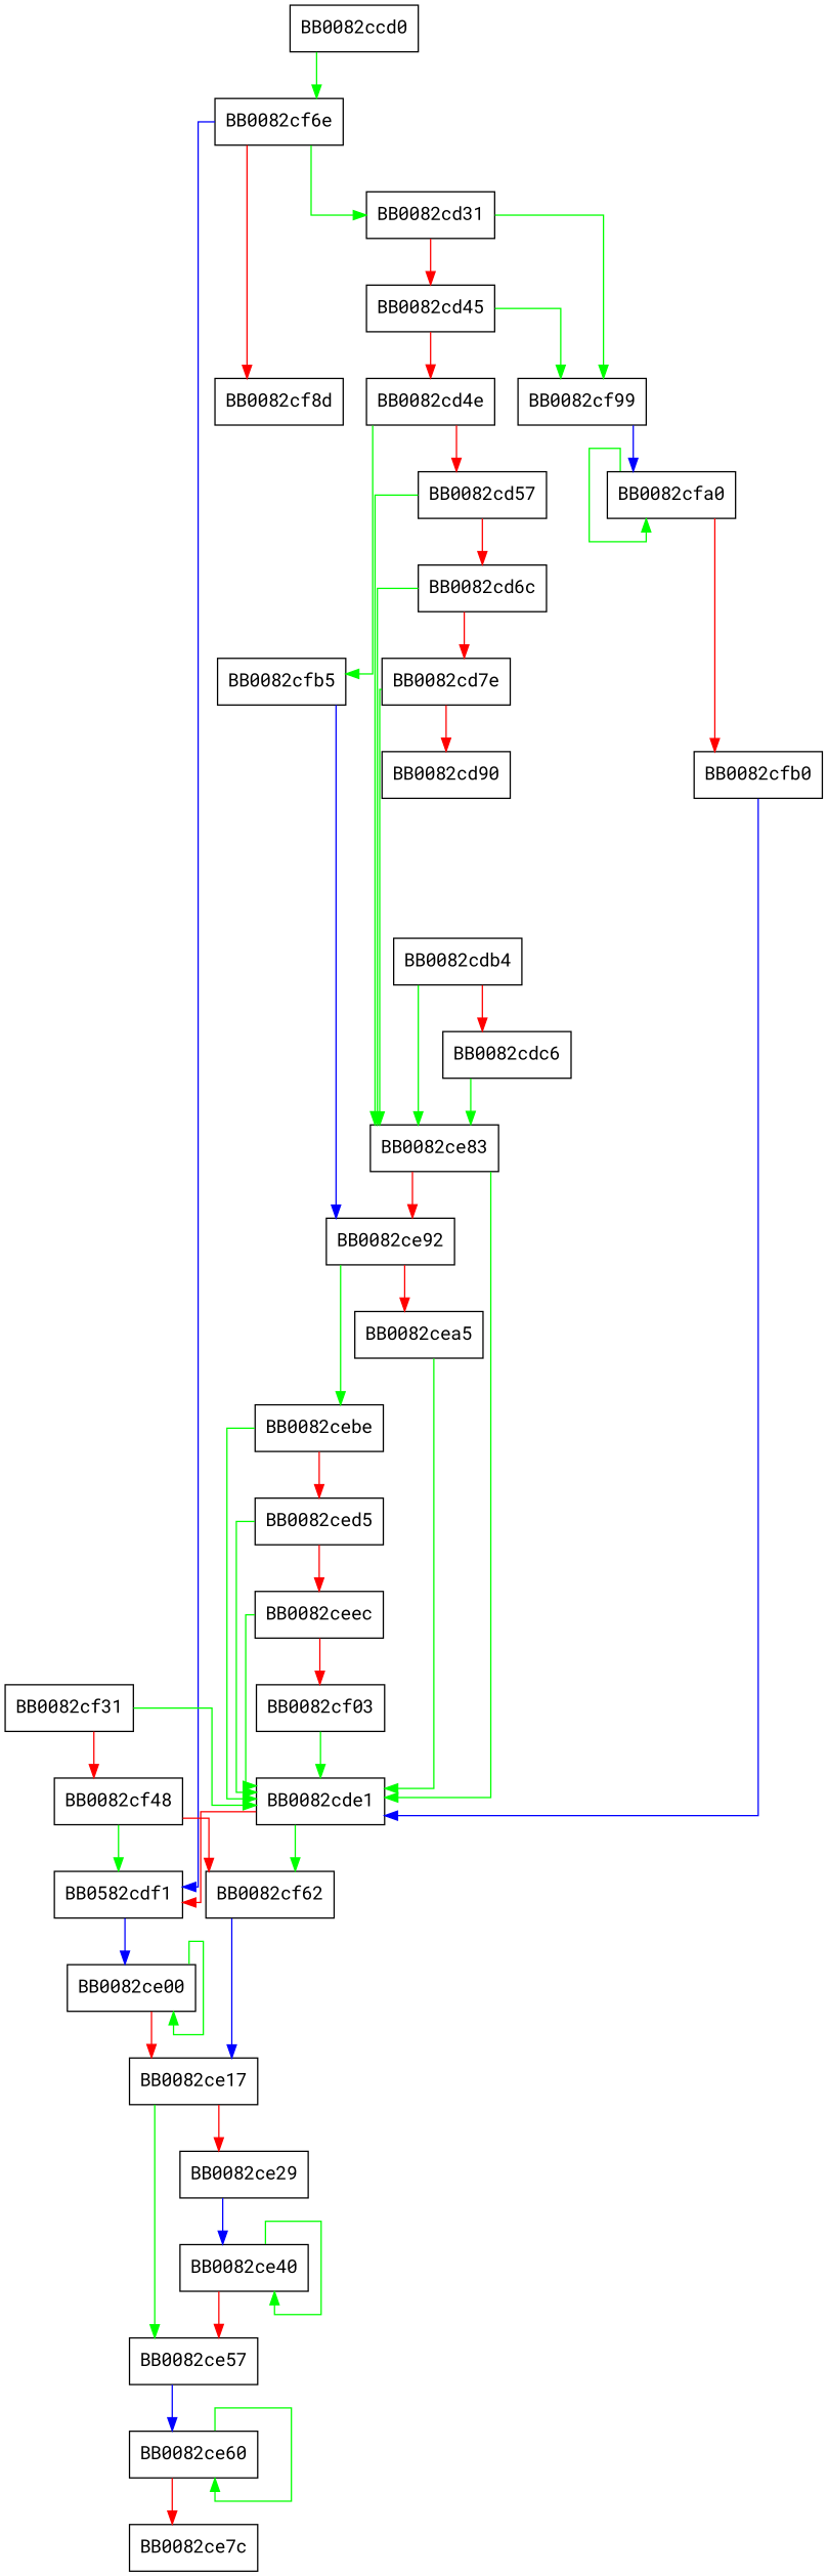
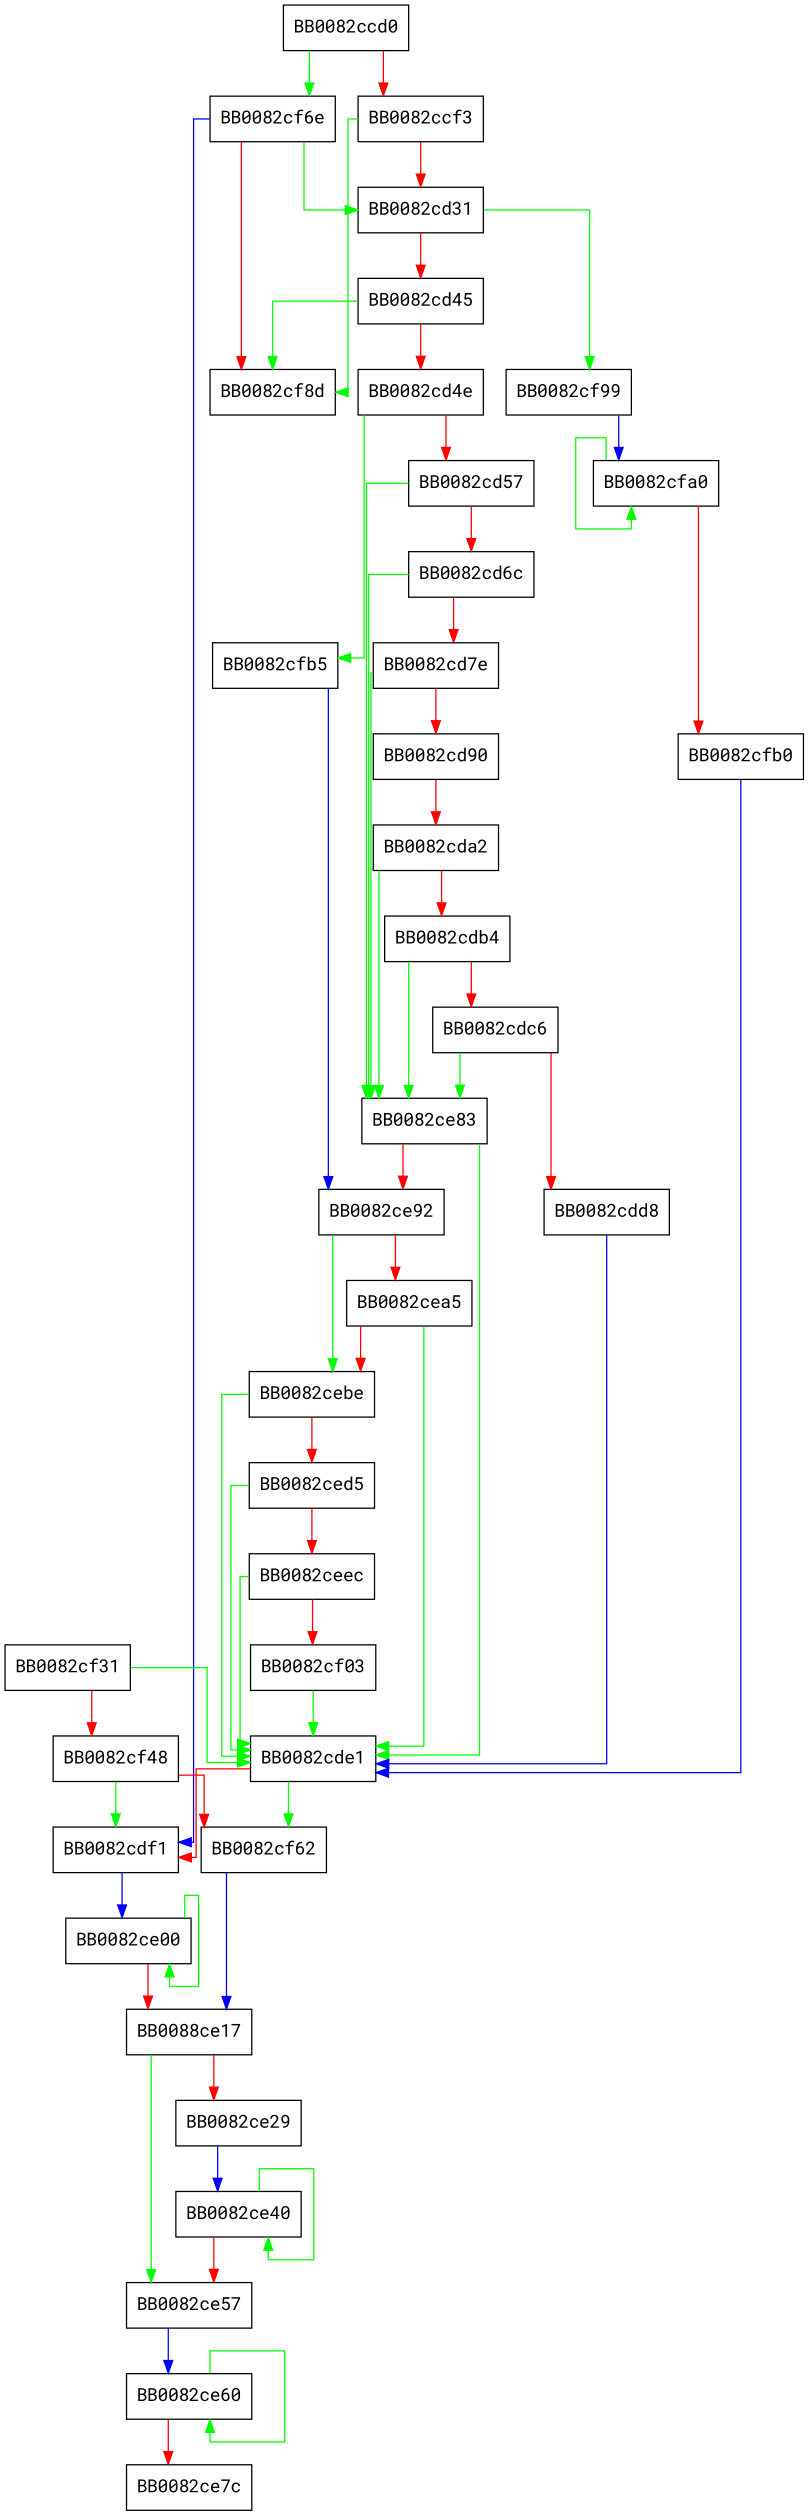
  digraph {
    fontname="Roboto Mono"
    splines=ortho
    node [fontname="Roboto Mono" shape=box]
    edge [color=green fontname="Roboto Mono"]
    BB0082ccd0
    BB0082cf6e
+   BB0082ccf3
    BB0082cf8d
    BB0082cd31
-   BB0082cdf1 [label=BB0582cdf1]
+   BB0082cdf1
    BB0082cf99
    BB0082cd45
    BB0082ce00
    BB0082cfa0
    BB0082cd4e
    BB0082cfb0
    BB0082cfb5
    BB0082cd57
    BB0082ce92
    BB0082ce83
    BB0082cd6c
    BB0082cebe
    BB0082cea5
    BB0082cde1
    BB0082cd7e
    BB0082cf62
    BB0082cd90
+   BB0082cda2
    BB0082cdb4
    BB0082cdc6
-   BB0082ce17
+   BB0082cdd8
+   BB0082ce17 [label=BB0088ce17]
    BB0082ce57
    BB0082ce29
    BB0082ce60
    BB0082ce40
    BB0082ce7c
    BB0082ced5
    BB0082ceec
    BB0082cf03
    BB0082cf31
    BB0082cf48
    BB0082ccd0 -> BB0082cf6e
+   BB0082ccd0 -> BB0082ccf3 [color=red]
    BB0082cf6e -> BB0082cf8d [color=red]
    BB0082cf6e -> BB0082cd31
    BB0082cf6e -> BB0082cdf1 [color=blue]
+   BB0082ccf3 -> BB0082cf8d
+   BB0082ccf3 -> BB0082cd31 [color=red]
    BB0082cd31 -> BB0082cf99
    BB0082cd31 -> BB0082cd45 [color=red]
    BB0082cdf1 -> BB0082ce00 [color=blue]
    BB0082cf99 -> BB0082cfa0 [color=blue]
-   BB0082cd45 -> BB0082cf99
+   BB0082cd45 -> BB0082cf8d
    BB0082cd45 -> BB0082cd4e [color=red]
    BB0082ce00 -> BB0082ce00
    BB0082ce00 -> BB0082ce17 [color=red]
    BB0082cfa0 -> BB0082cfa0
    BB0082cfa0 -> BB0082cfb0 [color=red]
    BB0082cd4e -> BB0082cfb5
    BB0082cd4e -> BB0082cd57 [color=red]
    BB0082cfb0 -> BB0082cde1 [color=blue]
    BB0082cfb5 -> BB0082ce92 [color=blue]
    BB0082cd57 -> BB0082ce83
    BB0082cd57 -> BB0082cd6c [color=red]
    BB0082ce92 -> BB0082cebe
    BB0082ce92 -> BB0082cea5 [color=red]
    BB0082ce83 -> BB0082ce92 [color=red]
    BB0082ce83 -> BB0082cde1
    BB0082cd6c -> BB0082ce83
    BB0082cd6c -> BB0082cd7e [color=red]
    BB0082cebe -> BB0082cde1
    BB0082cebe -> BB0082ced5 [color=red]
+   BB0082cea5 -> BB0082cebe [color=red]
    BB0082cea5 -> BB0082cde1
    BB0082cde1 -> BB0082cdf1 [color=red]
    BB0082cde1 -> BB0082cf62
    BB0082cd7e -> BB0082ce83
    BB0082cd7e -> BB0082cd90 [color=red]
    BB0082cf62 -> BB0082ce17 [color=blue]
+   BB0082cd90 -> BB0082cda2 [color=red]
+   BB0082cda2 -> BB0082ce83
+   BB0082cda2 -> BB0082cdb4 [color=red]
    BB0082cdb4 -> BB0082ce83
    BB0082cdb4 -> BB0082cdc6 [color=red]
    BB0082cdc6 -> BB0082ce83
+   BB0082cdc6 -> BB0082cdd8 [color=red]
+   BB0082cdd8 -> BB0082cde1 [color=blue]
    BB0082ce17 -> BB0082ce57
    BB0082ce17 -> BB0082ce29 [color=red]
    BB0082ce57 -> BB0082ce60 [color=blue]
    BB0082ce29 -> BB0082ce40 [color=blue]
    BB0082ce60 -> BB0082ce60
    BB0082ce60 -> BB0082ce7c [color=red]
    BB0082ce40 -> BB0082ce57 [color=red]
    BB0082ce40 -> BB0082ce40
    BB0082ced5 -> BB0082cde1
    BB0082ced5 -> BB0082ceec [color=red]
    BB0082ceec -> BB0082cde1
    BB0082ceec -> BB0082cf03 [color=red]
    BB0082cf03 -> BB0082cde1
    BB0082cf31 -> BB0082cde1
    BB0082cf31 -> BB0082cf48 [color=red]
    BB0082cf48 -> BB0082cdf1
    BB0082cf48 -> BB0082cf62 [color=red]
  }
